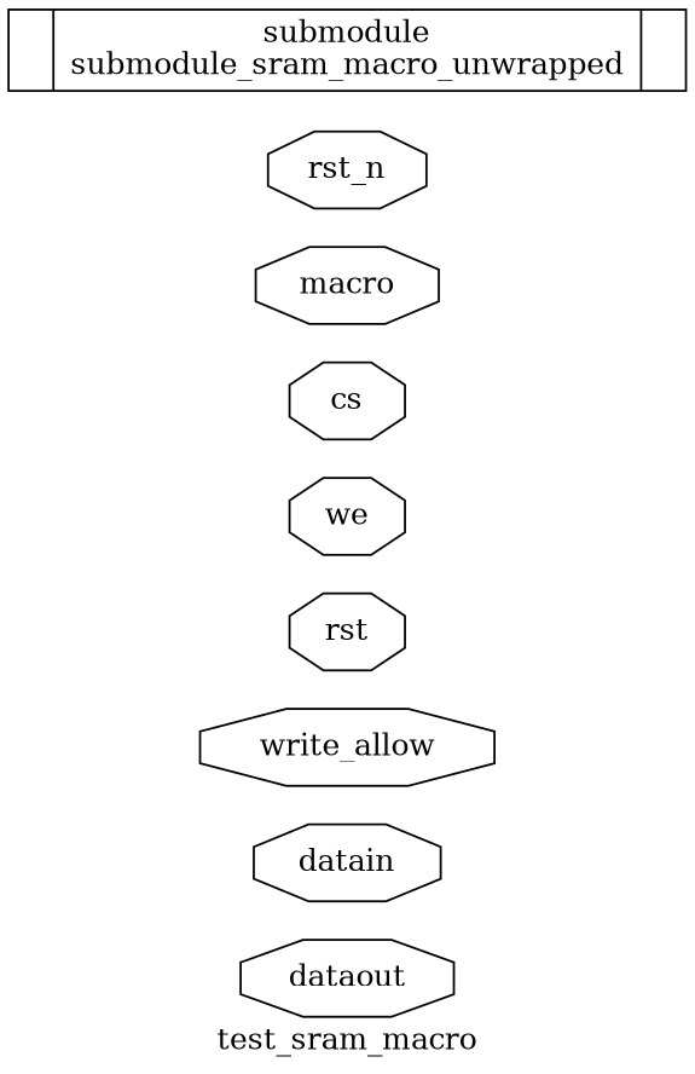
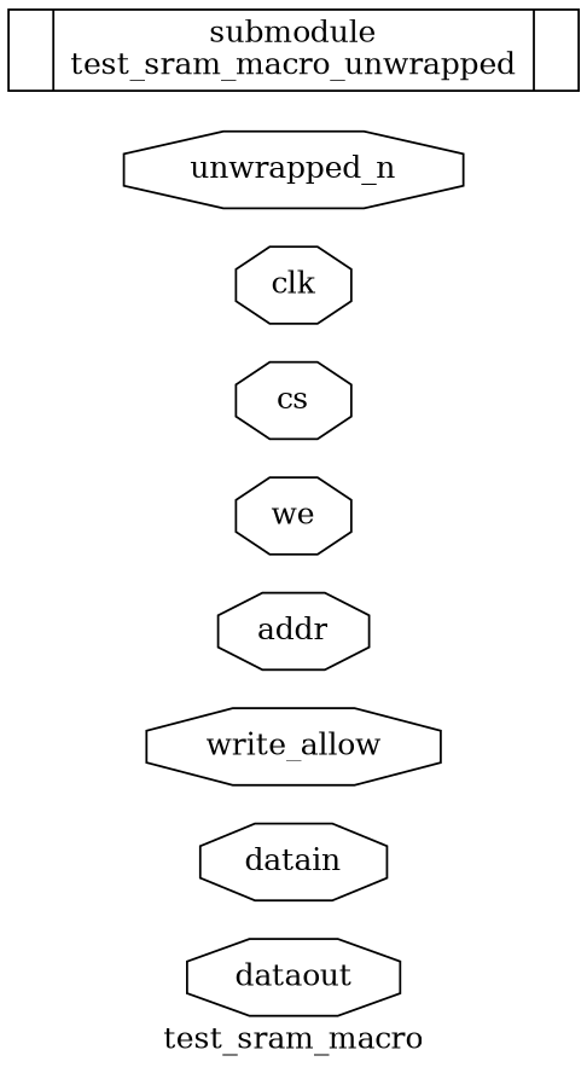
  digraph {
    label=test_sram_macro
    rankdir=LR
    remincross=true
    node [color=black fontcolor=black shape=octagon]
    n1 [label=dataout]
    n2 [label=datain]
    n3 [label=write_allow]
-   n4 [label=rst]
+   n4 [label=addr]
    n5 [label=we]
    n6 [label=cs]
-   n7 [label=macro]
-   n8 [label=rst_n]
-   n9 [label="{{}|submodule\nsubmodule_sram_macro_unwrapped|{}}" shape=record color="" fontcolor=""]
+   n7 [label=clk]
+   n8 [label=unwrapped_n]
+   n9 [label="{{}|submodule\ntest_sram_macro_unwrapped|{}}" shape=record color="" fontcolor=""]
  }
